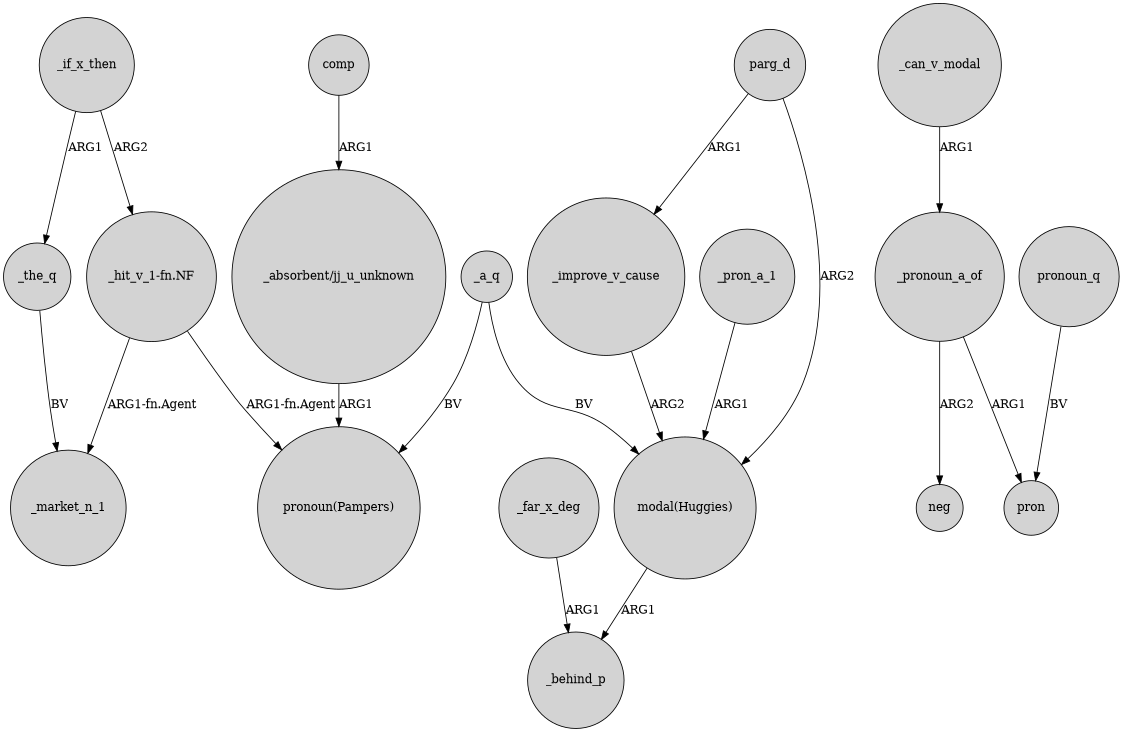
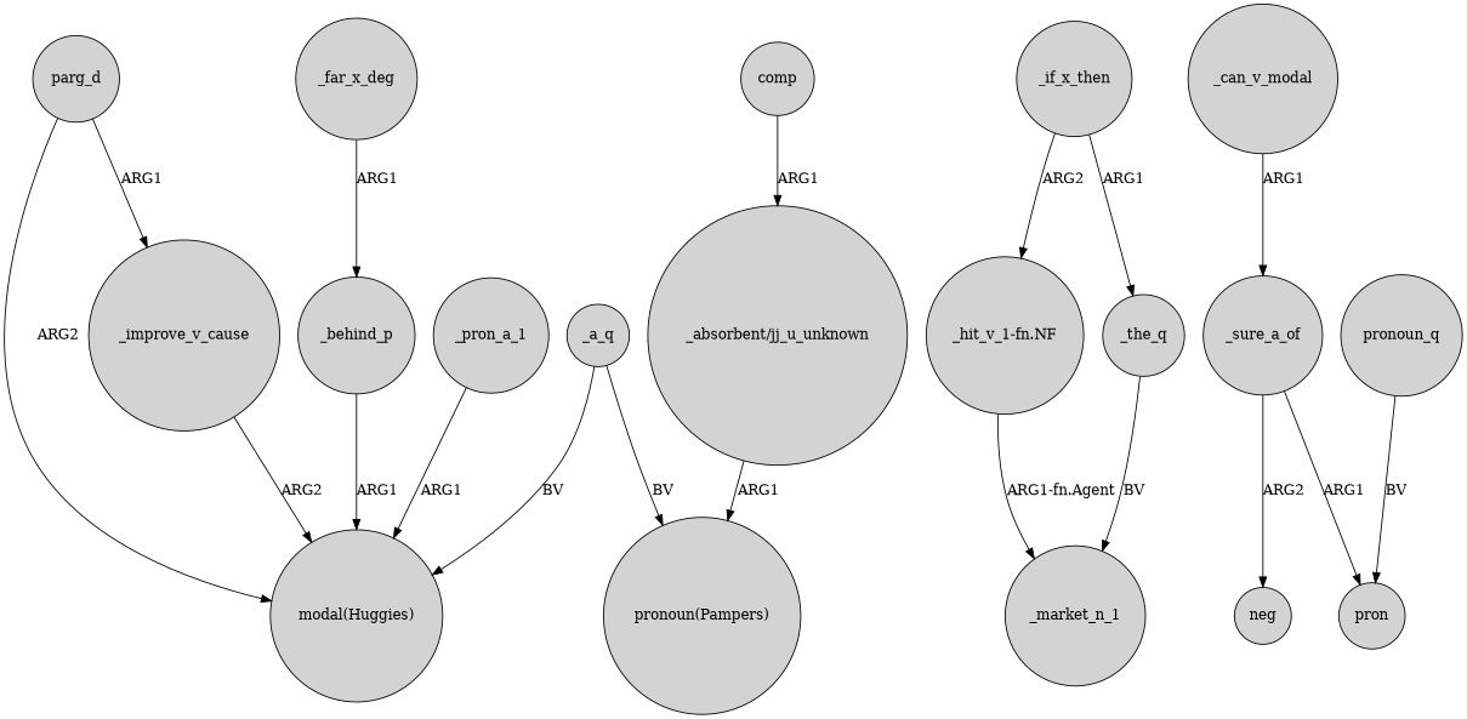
  digraph {
    node [shape=circle style=filled]
    n1 [label="pronoun(Pampers)"]
    _a_q
    n3 [label="modal(Huggies)"]
    _if_x_then
    "_hit_v_1-fn.NF"
    _the_q
    _market_n_1
    _can_v_modal
-   _sure_a_of [label=_pronoun_a_of]
+   _sure_a_of
    parg_d
    _improve_v_cause
    _behind_p
    neg
    pron
    "_absorbent/jj_u_unknown"
    _far_x_deg
    pronoun_q
    comp
    n19 [label=_pron_a_1]
    _a_q -> n1 [label=BV]
    _a_q -> n3 [label=BV]
    _if_x_then -> "_hit_v_1-fn.NF" [label=ARG2]
    _if_x_then -> _the_q [label=ARG1]
-   "_hit_v_1-fn.NF" -> n1 [label="ARG1-fn.Agent"]
    "_hit_v_1-fn.NF" -> _market_n_1 [label="ARG1-fn.Agent"]
    _the_q -> _market_n_1 [label=BV]
    _can_v_modal -> _sure_a_of [label=ARG1]
    _sure_a_of -> neg [label=ARG2]
    _sure_a_of -> pron [label=ARG1]
    parg_d -> n3 [label=ARG2]
    parg_d -> _improve_v_cause [label=ARG1]
    _improve_v_cause -> n3 [label=ARG2]
-   n3 -> _behind_p [label=ARG1]
+   _behind_p -> n3 [label=ARG1]
    "_absorbent/jj_u_unknown" -> n1 [label=ARG1]
    _far_x_deg -> _behind_p [label=ARG1]
    pronoun_q -> pron [label=BV]
    comp -> "_absorbent/jj_u_unknown" [label=ARG1]
    n19 -> n3 [label=ARG1]
  }
